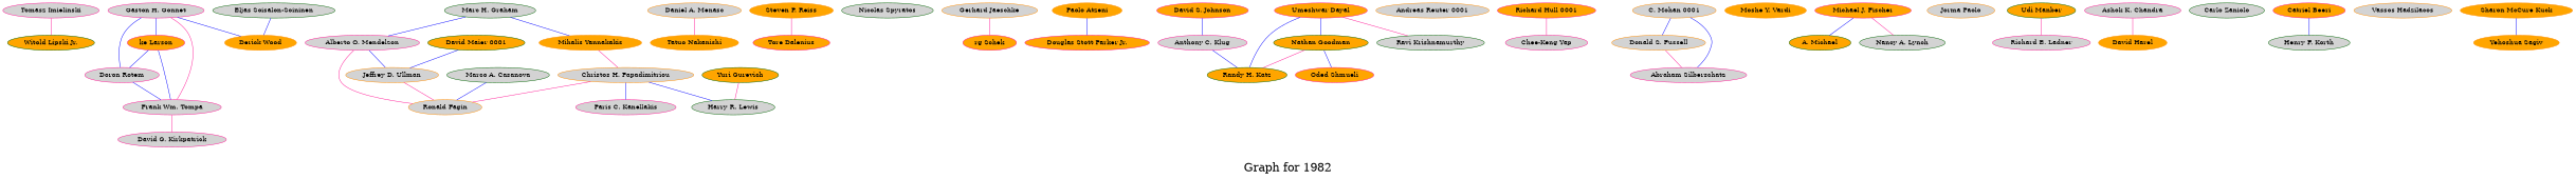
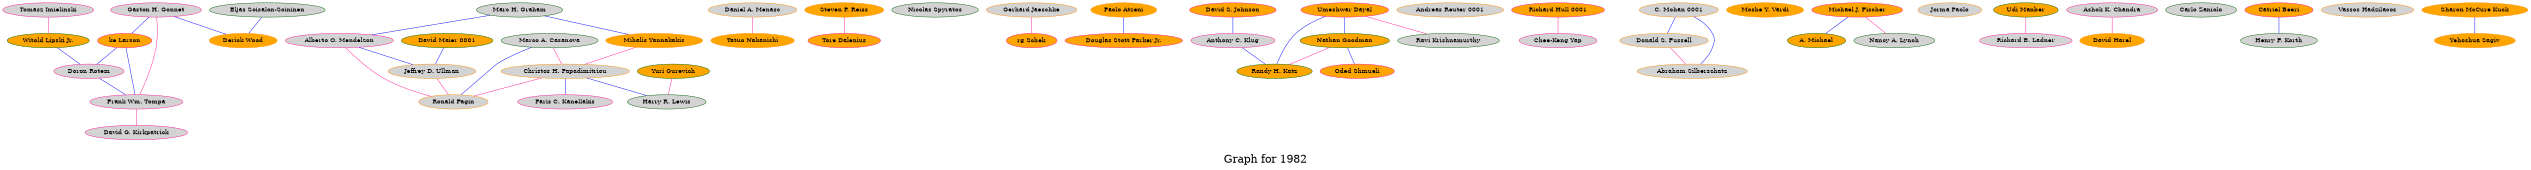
  graph {
    fontsize=24
    label="\nGraph for 1982\n"
    splines=true
    node [color=deeppink fillcolor=lightgrey shape=ellipse style=filled]
    edge [color=blue]
    n1 [height=0.3 label="Tomasz Imielinski" width=0.3]
    n2 [color=darkgreen fillcolor=orange height=0.3 label="Witold Lipski Jr." width=0.3]
    n3 [height=0.3 label="Gaston H. Gonnet" width=0.3]
    n4 [fillcolor=orange height=0.3 label="ke Larson" width=0.3]
    n5 [height=0.3 label="Doron Rotem" width=0.3]
    n6 [height=0.3 label="Frank Wm. Tompa" width=0.3]
    n7 [color=darkorange fillcolor=orange height=0.3 label="Derick Wood" width=0.3]
    n8 [height=0.3 label="David G. Kirkpatrick" width=0.3]
    n9 [color=darkgreen height=0.3 label="Marc H. Graham" width=0.3]
    n10 [height=0.3 label="Alberto O. Mendelzon" width=0.3]
    n11 [color=darkorange fillcolor=orange height=0.3 label="Mihalis Yannakakis" width=0.3]
    n12 [color=darkorange height=0.3 label="Jeffrey D. Ullman" width=0.3]
    n13 [color=darkorange height=0.3 label="Ronald Fagin" width=0.3]
    n14 [color=darkorange height=0.3 label="Christos H. Papadimitriou" width=0.3]
    n15 [color=darkorange height=0.3 label="Daniel A. Menasc" width=0.3]
    n16 [color=darkorange fillcolor=orange height=0.3 label="Tatuo Nakanishi" width=0.3]
    n17 [color=darkorange fillcolor=orange height=0.3 label="Steven P. Reiss" width=0.3]
    n18 [fillcolor=orange height=0.3 label="Tore Dalenius" width=0.3]
    n19 [color=darkgreen fillcolor=orange height=0.3 label="David Maier 0001" width=0.3]
    n20 [color=darkgreen height=0.3 label="Nicolas Spyratos" width=0.3]
    n21 [color=darkgreen height=0.3 label="Marco A. Casanova" width=0.3]
    n22 [height=0.3 label="Paris C. Kanellakis" width=0.3]
    n23 [color=darkgreen height=0.3 label="Harry R. Lewis" width=0.3]
    n24 [color=darkorange height=0.3 label="Gerhard Jaeschke" width=0.3]
    n25 [fillcolor=orange height=0.3 label="rg Schek" width=0.3]
    n26 [color=darkorange fillcolor=orange height=0.3 label="Paolo Atzeni" width=0.3]
    n27 [fillcolor=orange height=0.3 label="Douglas Stott Parker Jr." width=0.3]
    n28 [fillcolor=orange height=0.3 label="David S. Johnson" width=0.3]
    n29 [height=0.3 label="Anthony C. Klug" width=0.3]
    n30 [color=darkgreen fillcolor=orange height=0.3 label="Randy H. Katz" width=0.3]
    n31 [color=darkorange height=0.3 label="Andreas Reuter 0001" width=0.3]
    n32 [fillcolor=orange height=0.3 label="Richard Hull 0001" width=0.3]
    n33 [height=0.3 label="Chee-Keng Yap" width=0.3]
    n34 [color=darkorange height=0.3 label="C. Mohan 0001" width=0.3]
    n35 [color=darkorange height=0.3 label="Donald S. Fussell" width=0.3]
-   n36 [height=0.3 label="Abraham Silberschatz" width=0.3]
+   n36 [color=darkorange height=0.3 label="Abraham Silberschatz" width=0.3]
    n37 [color=darkorange fillcolor=orange height=0.3 label="Moshe Y. Vardi" width=0.3]
    n38 [color=darkgreen fillcolor=orange height=0.3 label="Yuri Gurevich" width=0.3]
    n39 [fillcolor=orange height=0.3 label="Umeshwar Dayal" width=0.3]
    n40 [color=darkgreen fillcolor=orange height=0.3 label="Nathan Goodman" width=0.3]
    n41 [color=darkgreen height=0.3 label="Ravi Krishnamurthy" width=0.3]
    n42 [fillcolor=orange height=0.3 label="Oded Shmueli" width=0.3]
    n43 [fillcolor=orange height=0.3 label="Michael J. Fischer" width=0.3]
    n44 [color=darkgreen fillcolor=orange height=0.3 label="A. Michael" width=0.3]
    n45 [color=darkgreen height=0.3 label="Nancy A. Lynch" width=0.3]
    n46 [color=darkorange height=0.3 label="Jorma Paolo" width=0.3]
    n47 [color=darkgreen fillcolor=orange height=0.3 label="Udi Manber" width=0.3]
    n48 [height=0.3 label="Richard E. Ladner" width=0.3]
    n49 [height=0.3 label="Ashok K. Chandra" width=0.3]
    n50 [color=darkorange fillcolor=orange height=0.3 label="David Harel" width=0.3]
    n51 [color=darkgreen height=0.3 label="Carlo Zaniolo" width=0.3]
    n52 [fillcolor=orange height=0.3 label="Catriel Beeri" width=0.3]
    n53 [color=darkgreen height=0.3 label="Henry F. Korth" width=0.3]
    n54 [color=darkorange height=0.3 label="Vassos Hadzilacos" width=0.3]
    n55 [color=darkgreen height=0.3 label="Eljas Soisalon-Soininen" width=0.3]
    n56 [color=darkorange fillcolor=orange height=0.3 label="Sharon McCure Kuck" width=0.3]
    n57 [color=darkorange fillcolor=orange height=0.3 label="Yehoshua Sagiv" width=0.3]
    n1 -- n2 [color=deeppink]
    n3 -- n4
-   n3 -- n5
+   n2 -- n5
    n3 -- n6 [color=deeppink]
    n3 -- n7
    n4 -- n5
    n4 -- n6
    n5 -- n6
    n6 -- n8 [color=deeppink]
    n9 -- n10
    n9 -- n11
    n10 -- n12
    n10 -- n13 [color=deeppink]
    n11 -- n14 [color=deeppink]
    n12 -- n13 [color=deeppink]
    n14 -- n13 [color=deeppink]
    n14 -- n22
    n14 -- n23
    n15 -- n16 [color=deeppink]
    n17 -- n18 [color=deeppink]
    n19 -- n12
    n21 -- n13
+   n21 -- n14 [color=deeppink]
    n24 -- n25 [color=deeppink]
    n26 -- n27
    n28 -- n29
    n29 -- n30
    n32 -- n33 [color=deeppink]
    n34 -- n35
    n34 -- n36
    n35 -- n36 [color=deeppink]
    n38 -- n23 [color=deeppink]
    n39 -- n30
    n39 -- n40
    n39 -- n41 [color=deeppink]
    n40 -- n30 [color=deeppink]
    n40 -- n42
    n43 -- n44
    n43 -- n45 [color=deeppink]
    n47 -- n48 [color=deeppink]
    n49 -- n50 [color=deeppink]
    n52 -- n53
    n55 -- n7
    n56 -- n57
  }
